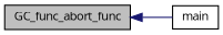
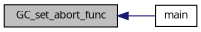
  digraph {
    rankdir=LR
    fontname="Open Sans"
    node [color=black fontname="Open Sans" fontsize=10 shape=record style=filled]
-   n1 [fillcolor=grey75 fontcolor=black height=0.2 label=GC_func_abort_func width=0.4]
+   n1 [fillcolor=grey75 fontcolor=black height=0.2 label=GC_set_abort_func width=0.4]
    n2 [fillcolor=white height=0.2 label=main width=0.4]
    n1 -> n2 [color=midnightblue dir=back fontname="Open Sans" fontsize=10 labelfontname=Helvetica labelfontsize=10 style=solid]
  }
